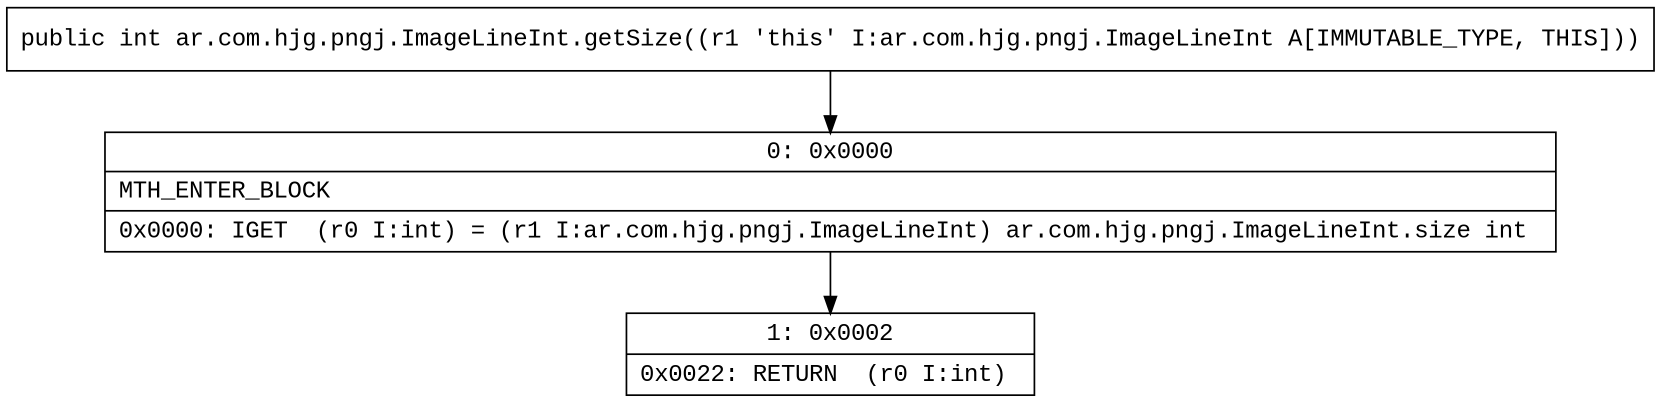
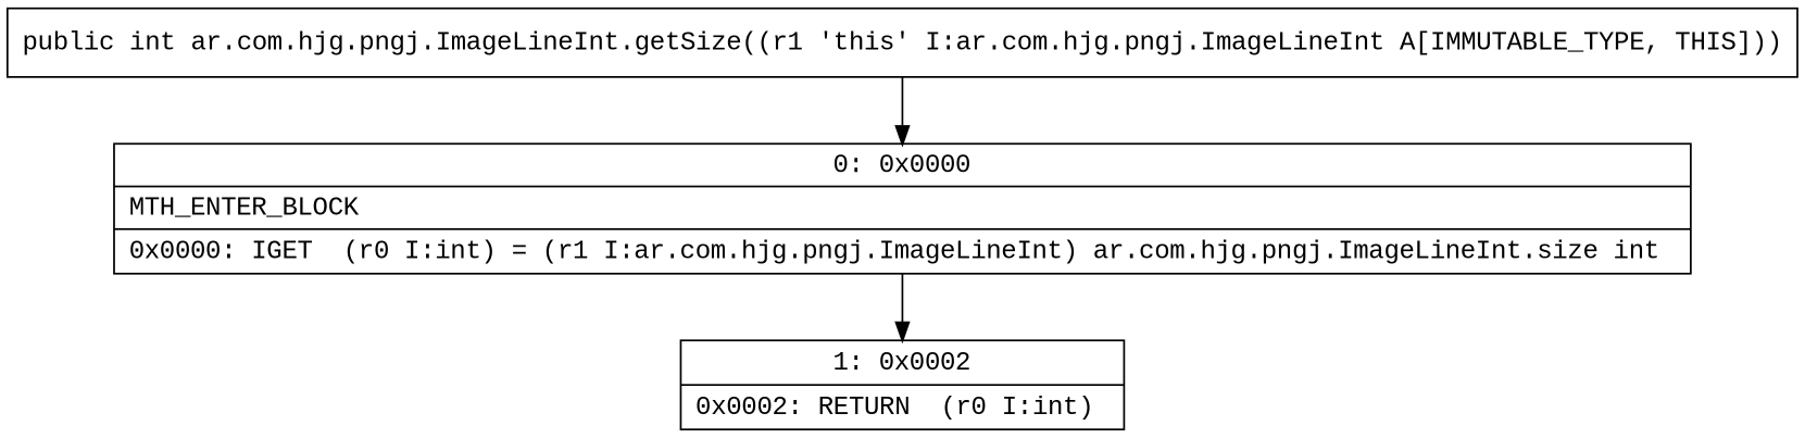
  digraph {
    fontname="Liberation Mono"
    node [shape=record fontname="Liberation Mono"]
    edge [fontname="Liberation Mono"]
    n1 [label="{0\:\ 0x0000|MTH_ENTER_BLOCK\l|0x0000: IGET  (r0 I:int) = (r1 I:ar.com.hjg.pngj.ImageLineInt) ar.com.hjg.pngj.ImageLineInt.size int \l}"]
-   n2 [label="{1\:\ 0x0002|0x0022: RETURN  (r0 I:int) \l}"]
+   n2 [label="{1\:\ 0x0002|0x0002: RETURN  (r0 I:int) \l}"]
    n3 [label="{public int ar.com.hjg.pngj.ImageLineInt.getSize((r1 'this' I:ar.com.hjg.pngj.ImageLineInt A[IMMUTABLE_TYPE, THIS])) }"]
    n1 -> n2
    n3 -> n1
  }
